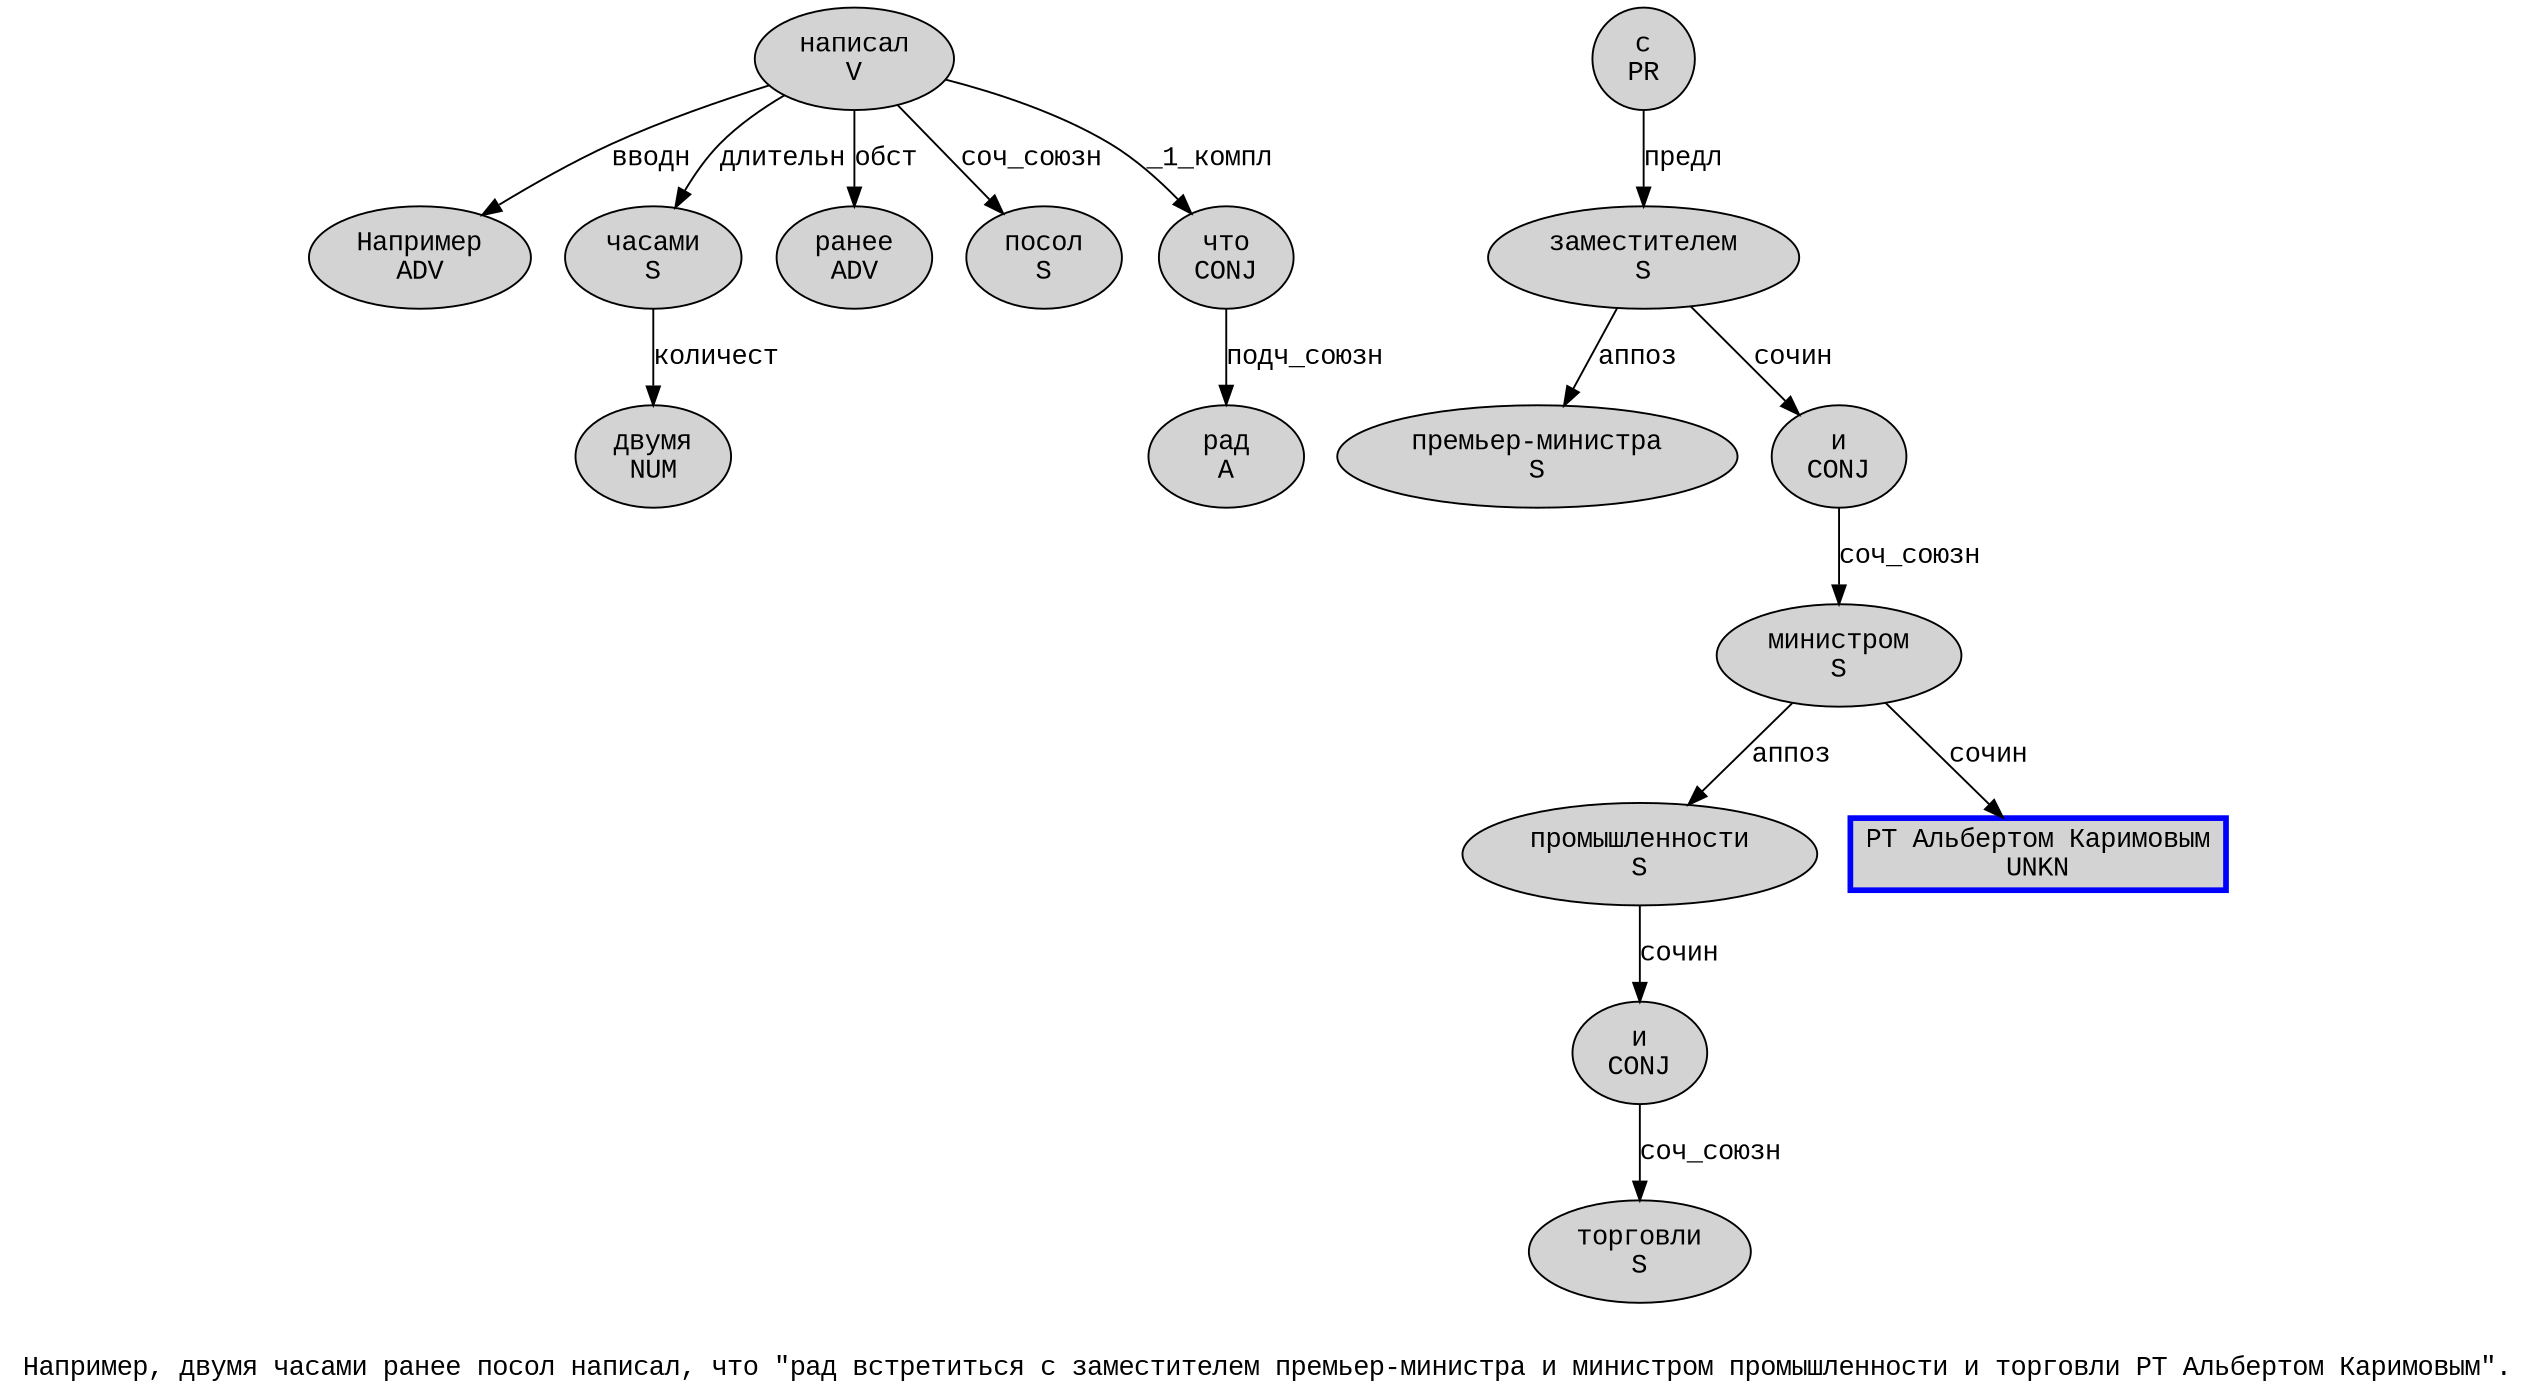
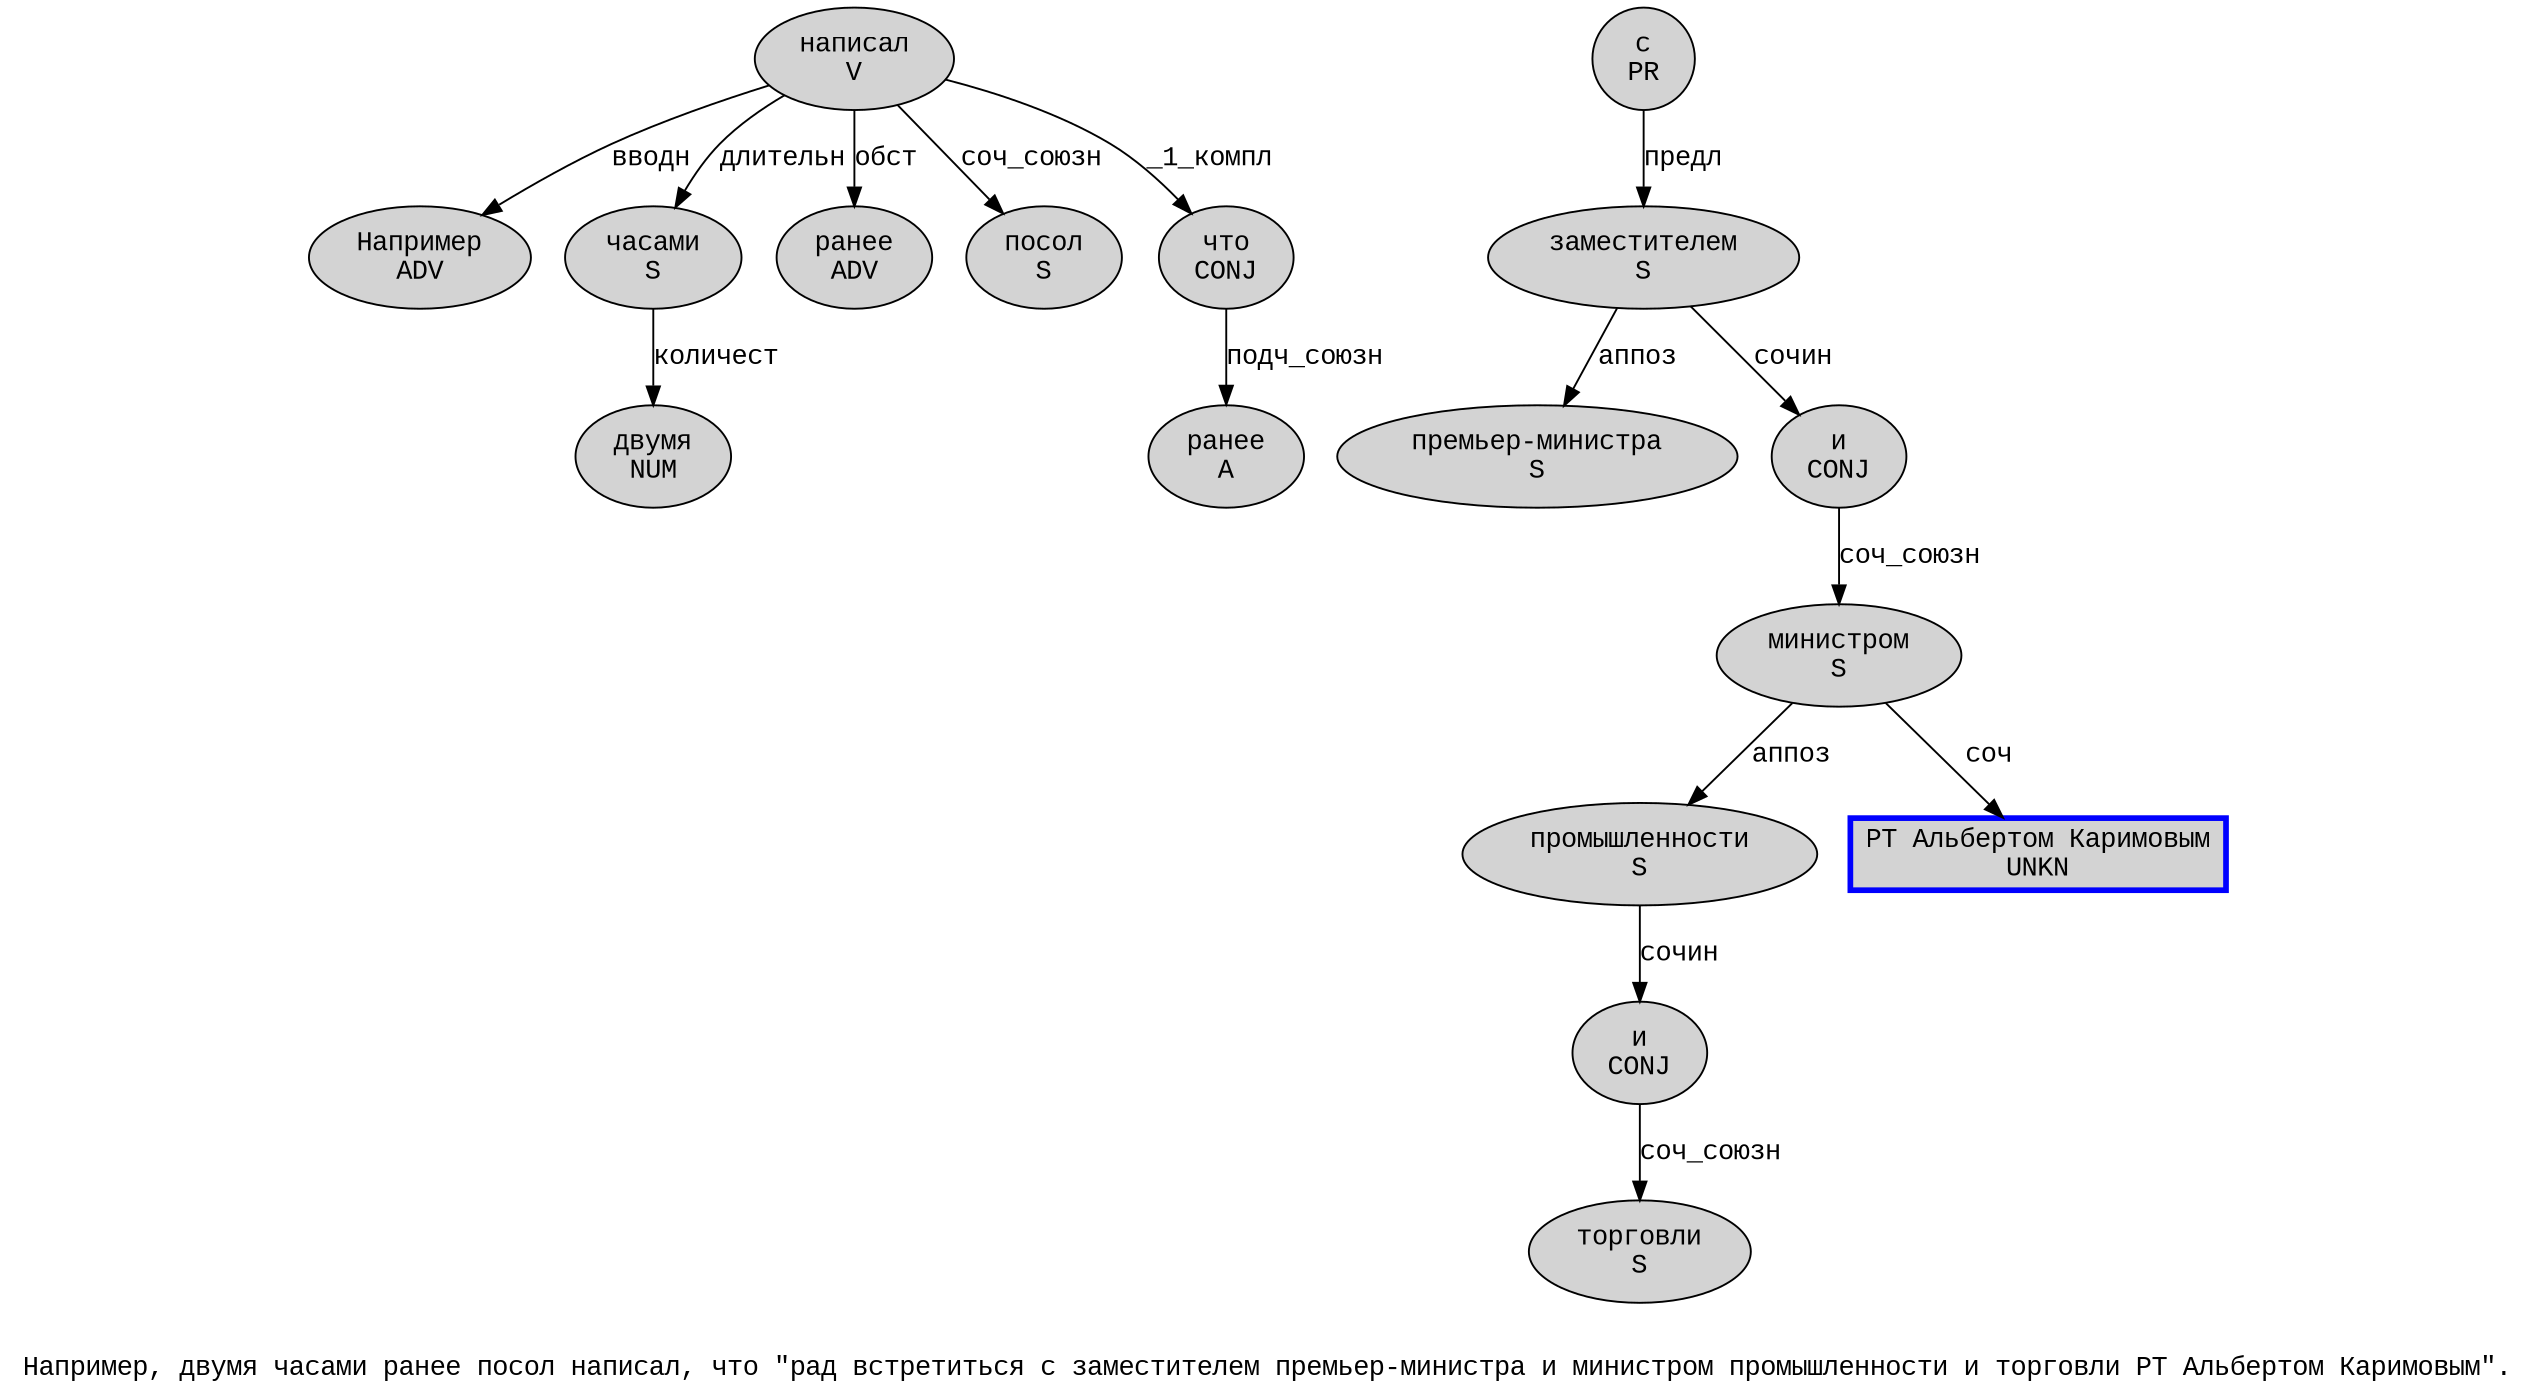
  digraph {
    fontname="Liberation Mono"
    label="Например, двумя часами ранее посол написал, что \"рад встретиться с заместителем премьер-министра и министром промышленности и торговли РТ Альбертом Каримовым\"."
    node [fillcolor=lightgray fontname="Liberation Mono" penwidth=1 shape=ellipse style=filled]
    edge [fontname="Liberation Mono"]
    n1 [label="Например\nADV"]
    n2 [label="двумя\nNUM"]
    n3 [label="часами\nS"]
    n4 [label="ранее\nADV"]
    n5 [label="посол\nS"]
    n6 [label="написал\nV"]
    n7 [label="что\nCONJ"]
-   n8 [label="рад\nA"]
+   n8 [label="ранее\nA"]
    n9 [label="с\nPR"]
    n10 [label="заместителем\nS"]
    n11 [label="премьер-министра\nS"]
    n12 [label="и\nCONJ"]
    n13 [label="министром\nS"]
    n14 [label="промышленности\nS"]
    n15 [color=blue label="РТ Альбертом Каримовым\nUNKN" penwidth=3 shape=box]
    n16 [label="и\nCONJ"]
    n17 [label="торговли\nS"]
    n3 -> n2 [label="количест"]
    n6 -> n1 [label="вводн"]
    n6 -> n3 [label="длительн"]
    n6 -> n4 [label="обст"]
    n6 -> n5 [label="соч_союзн"]
    n6 -> n7 [label="_1_компл"]
    n7 -> n8 [label="подч_союзн"]
    n9 -> n10 [label="предл"]
    n10 -> n11 [label="аппоз"]
    n10 -> n12 [label="сочин"]
    n12 -> n13 [label="соч_союзн"]
    n13 -> n14 [label="аппоз"]
-   n13 -> n15 [label="сочин"]
+   n13 -> n15 [label="соч"]
    n14 -> n16 [label="сочин"]
    n16 -> n17 [label="соч_союзн"]
  }
